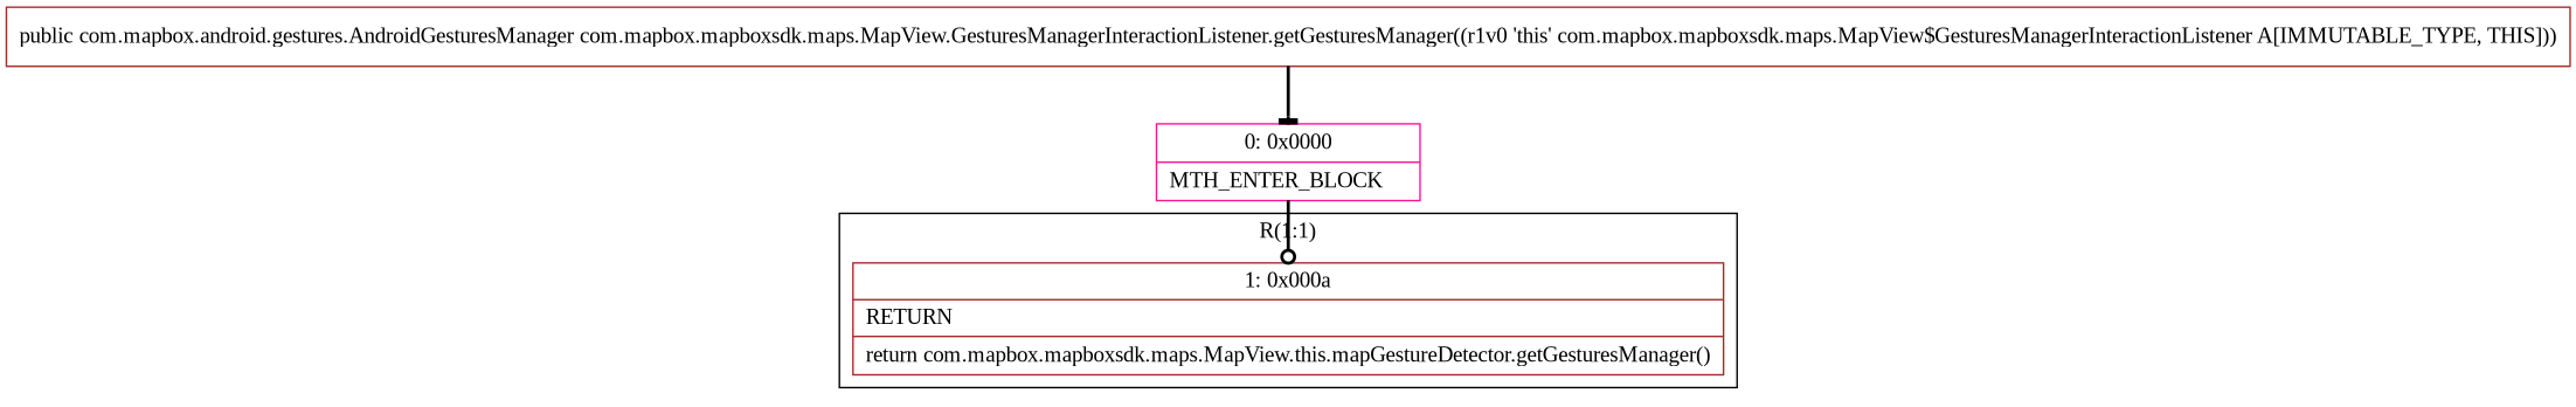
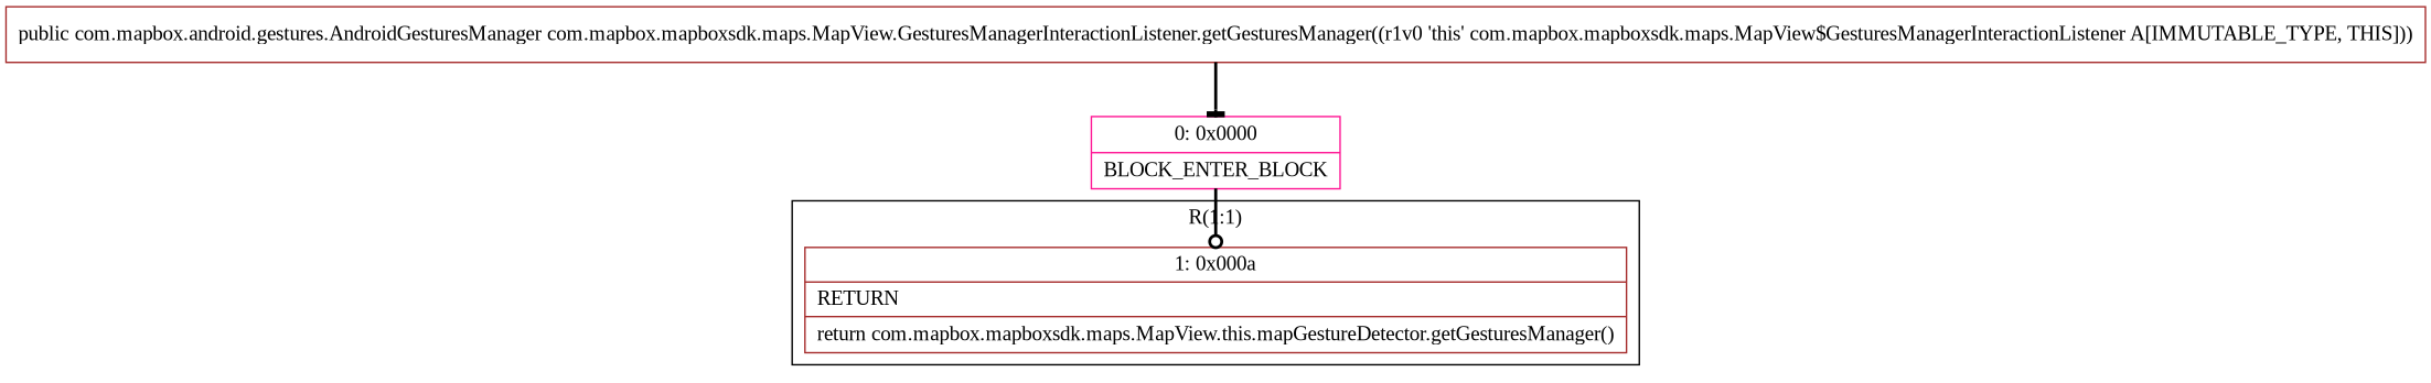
  digraph {
    fontname="Liberation Serif"
    node [color=brown shape=record fontname="Liberation Serif"]
    edge [style=bold fontname="Liberation Serif"]
    n1 [label="{1\:\ 0x000a|RETURN\l|return com.mapbox.mapboxsdk.maps.MapView.this.mapGestureDetector.getGesturesManager()\l}"]
-   n2 [color=deeppink label="{0\:\ 0x0000|MTH_ENTER_BLOCK\l}"]
+   n2 [color=deeppink label="{0\:\ 0x0000|BLOCK_ENTER_BLOCK\l}"]
    n3 [label="{public com.mapbox.android.gestures.AndroidGesturesManager com.mapbox.mapboxsdk.maps.MapView.GesturesManagerInteractionListener.getGesturesManager((r1v0 'this' com.mapbox.mapboxsdk.maps.MapView$GesturesManagerInteractionListener A[IMMUTABLE_TYPE, THIS])) }"]
    subgraph cluster_1 {
      label="R(1:1)"
      n1
    }
    n2 -> n1 [arrowhead=odot]
    n3 -> n2 [arrowhead=tee]
  }
